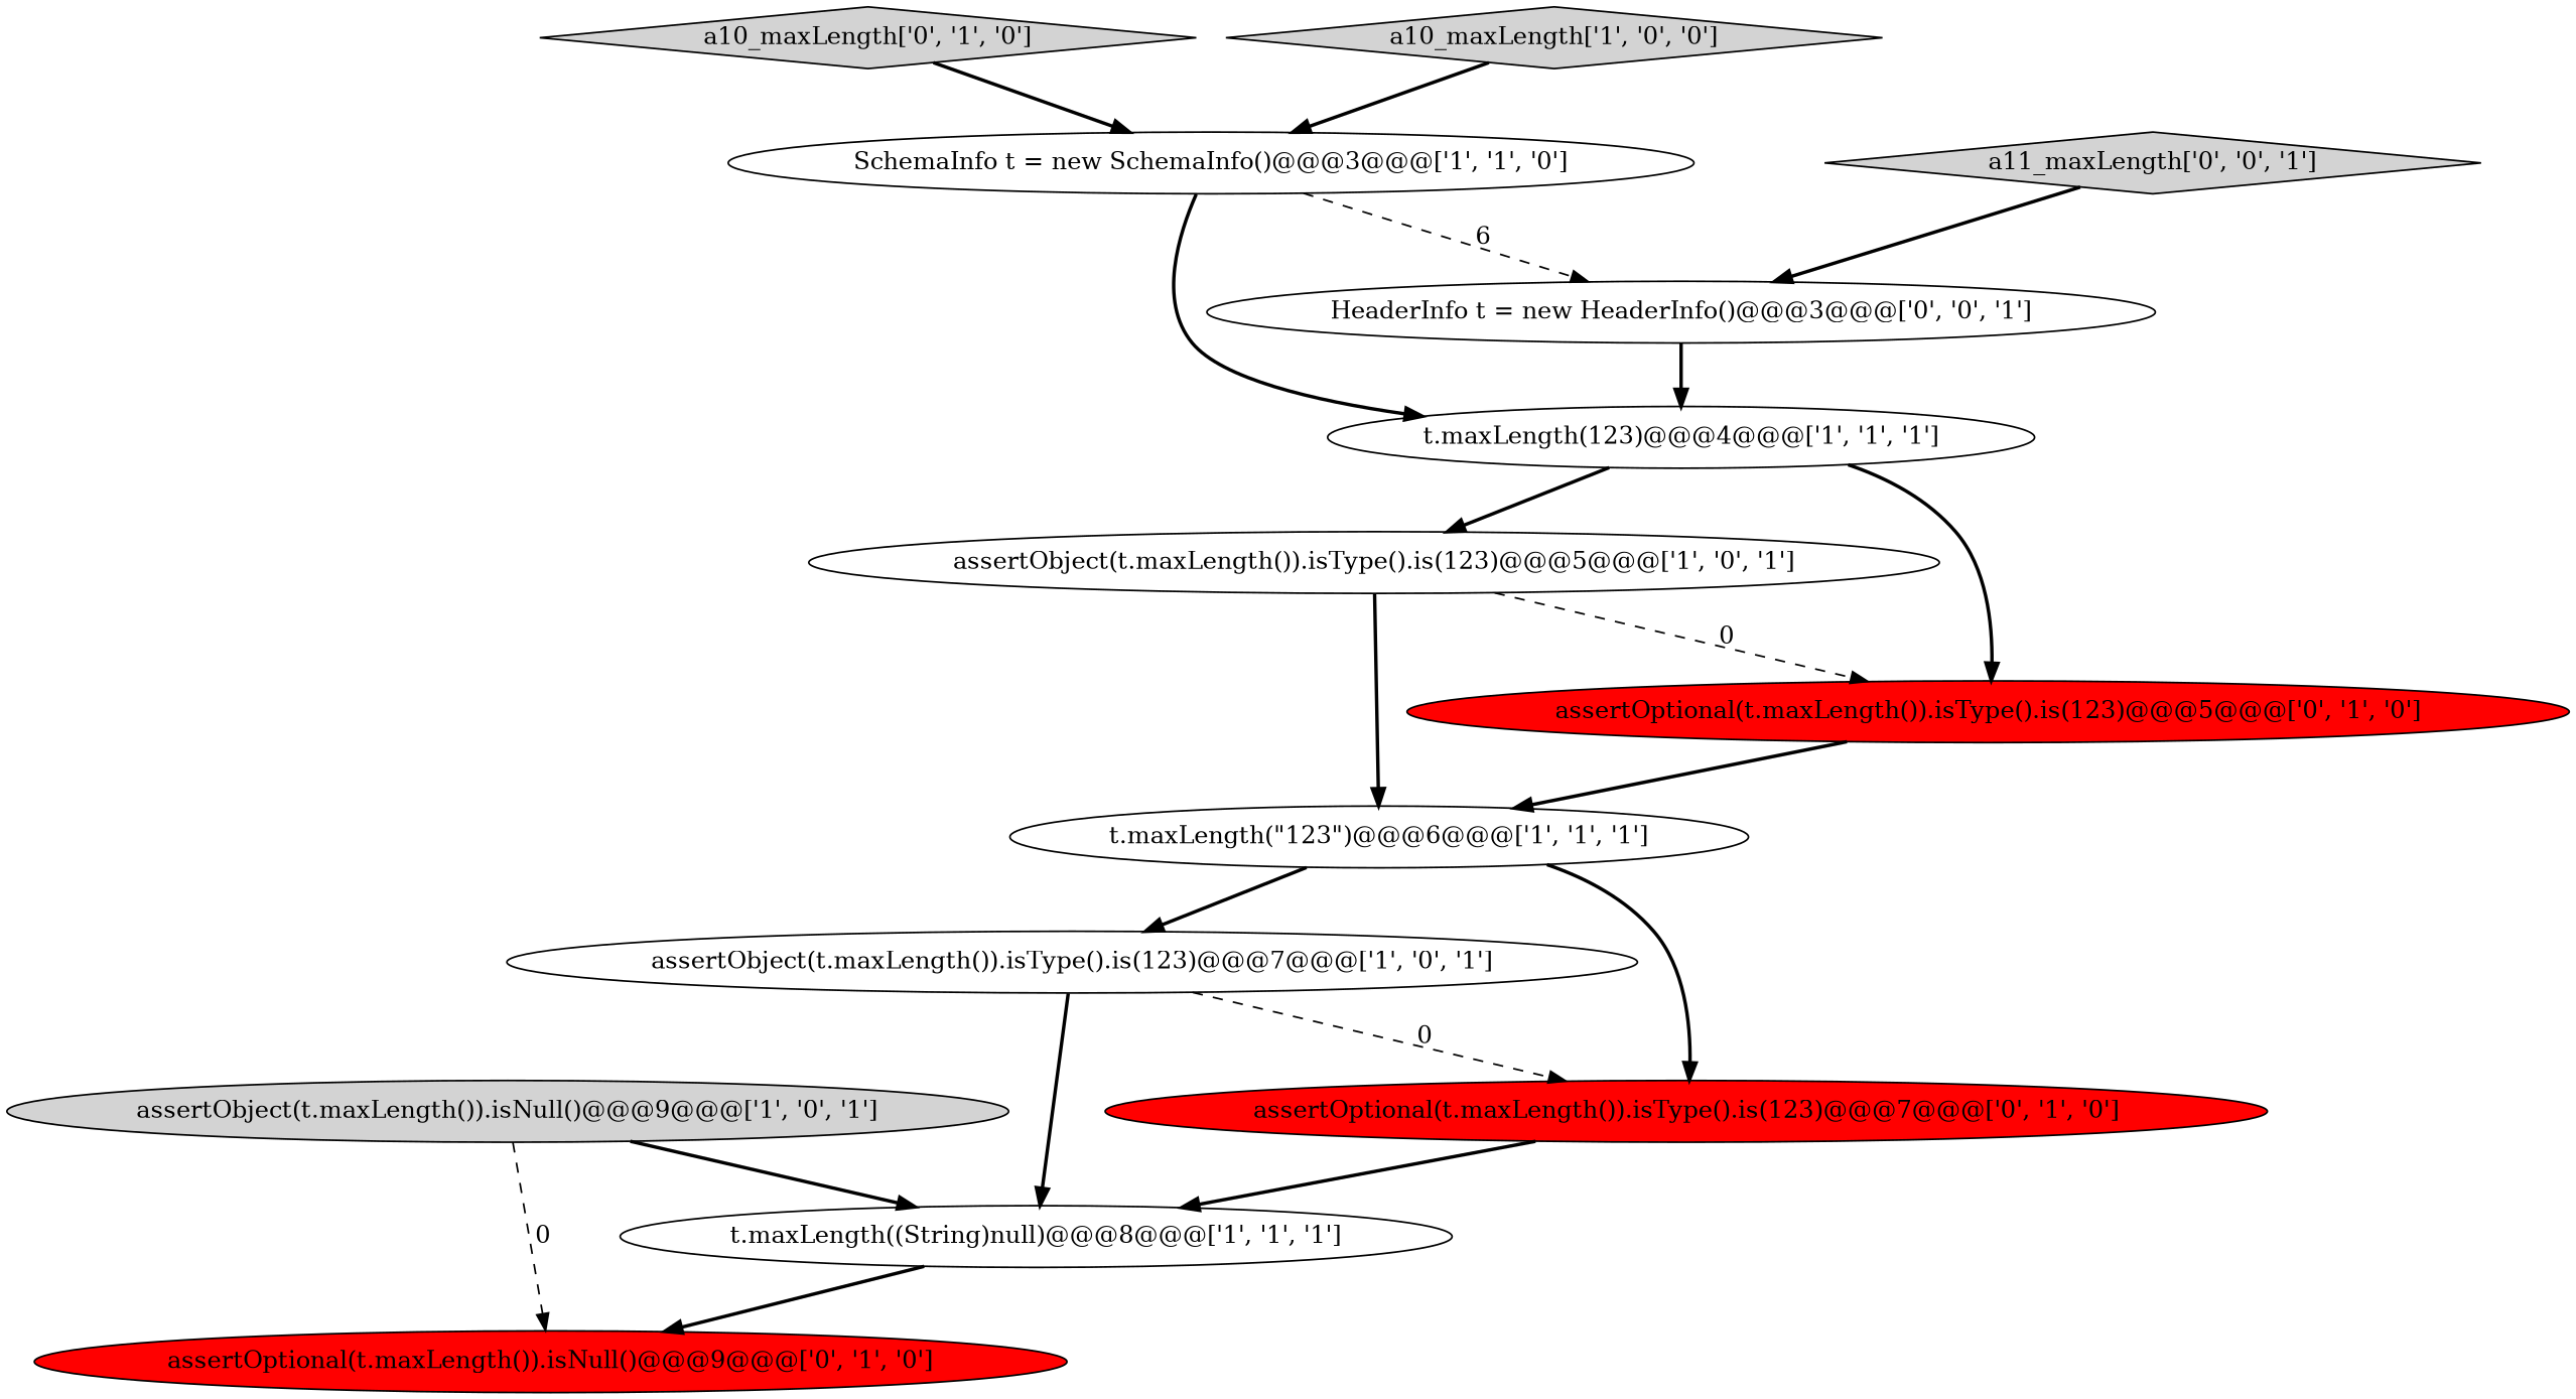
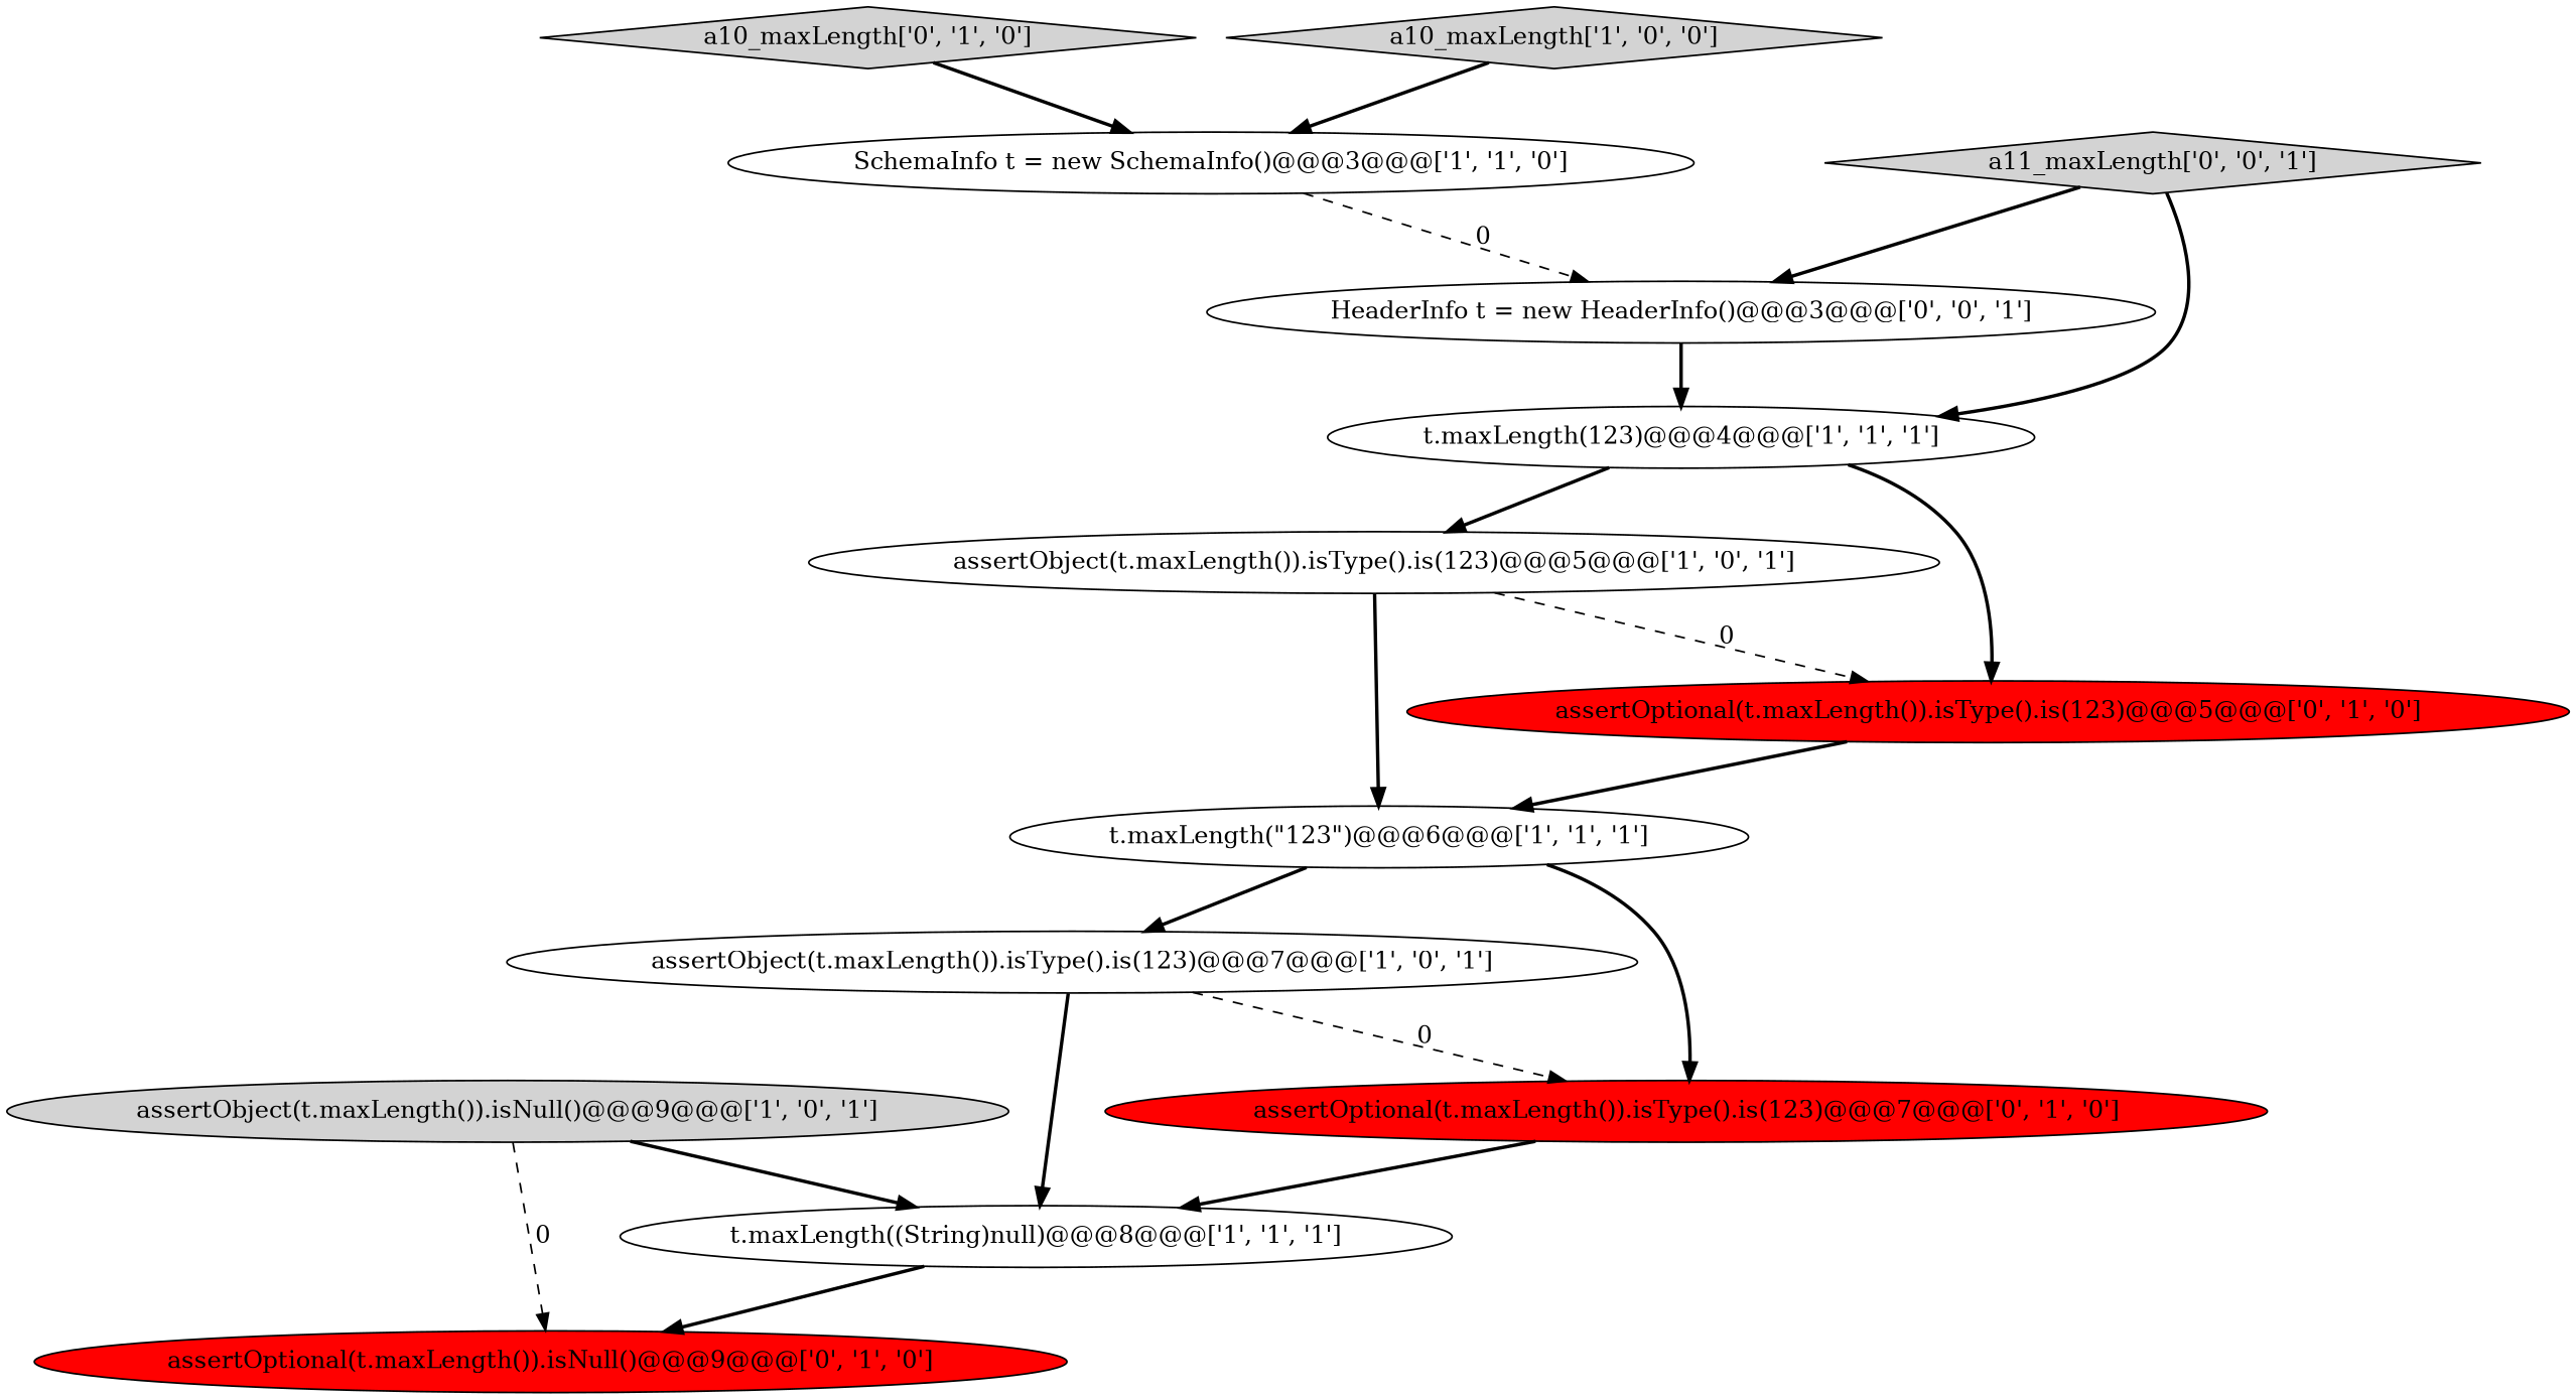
  digraph {
    node [fillcolor=white shape=ellipse style=filled]
    edge [style=bold]
    n1 [fillcolor=lightgray label="assertObject(t.maxLength()).isNull()@@@9@@@['1', '0', '1']"]
    n2 [fillcolor=red label="assertOptional(t.maxLength()).isNull()@@@9@@@['0', '1', '0']"]
    n3 [label="t.maxLength((String)null)@@@8@@@['1', '1', '1']"]
    n4 [label="assertObject(t.maxLength()).isType().is(123)@@@5@@@['1', '0', '1']"]
    n5 [fillcolor=red label="assertOptional(t.maxLength()).isType().is(123)@@@5@@@['0', '1', '0']"]
    n6 [label="t.maxLength(\"123\")@@@6@@@['1', '1', '1']"]
    n7 [label="assertObject(t.maxLength()).isType().is(123)@@@7@@@['1', '0', '1']"]
    n8 [fillcolor=red label="assertOptional(t.maxLength()).isType().is(123)@@@7@@@['0', '1', '0']"]
    n9 [label="HeaderInfo t = new HeaderInfo()@@@3@@@['0', '0', '1']"]
    n10 [label="t.maxLength(123)@@@4@@@['1', '1', '1']"]
    n11 [fillcolor=lightgray label="a10_maxLength['0', '1', '0']" shape=diamond]
    n12 [label="SchemaInfo t = new SchemaInfo()@@@3@@@['1', '1', '0']"]
    n13 [fillcolor=lightgray label="a11_maxLength['0', '0', '1']" shape=diamond]
    n14 [fillcolor=lightgray label="a10_maxLength['1', '0', '0']" shape=diamond]
    n1 -> n2 [label=0 style=dashed]
    n1 -> n3
    n3 -> n2
    n4 -> n5 [label=0 style=dashed]
    n4 -> n6
    n5 -> n6
    n6 -> n7
    n6 -> n8
    n7 -> n3
    n7 -> n8 [label=0 style=dashed]
    n8 -> n3
    n9 -> n10
    n10 -> n4
    n10 -> n5
    n11 -> n12
-   n12 -> n9 [label=6 style=dashed]
-   n12 -> n10
+   n12 -> n9 [label=0 style=dashed]
+   n13 -> n10
    n13 -> n9
    n14 -> n12
  }
